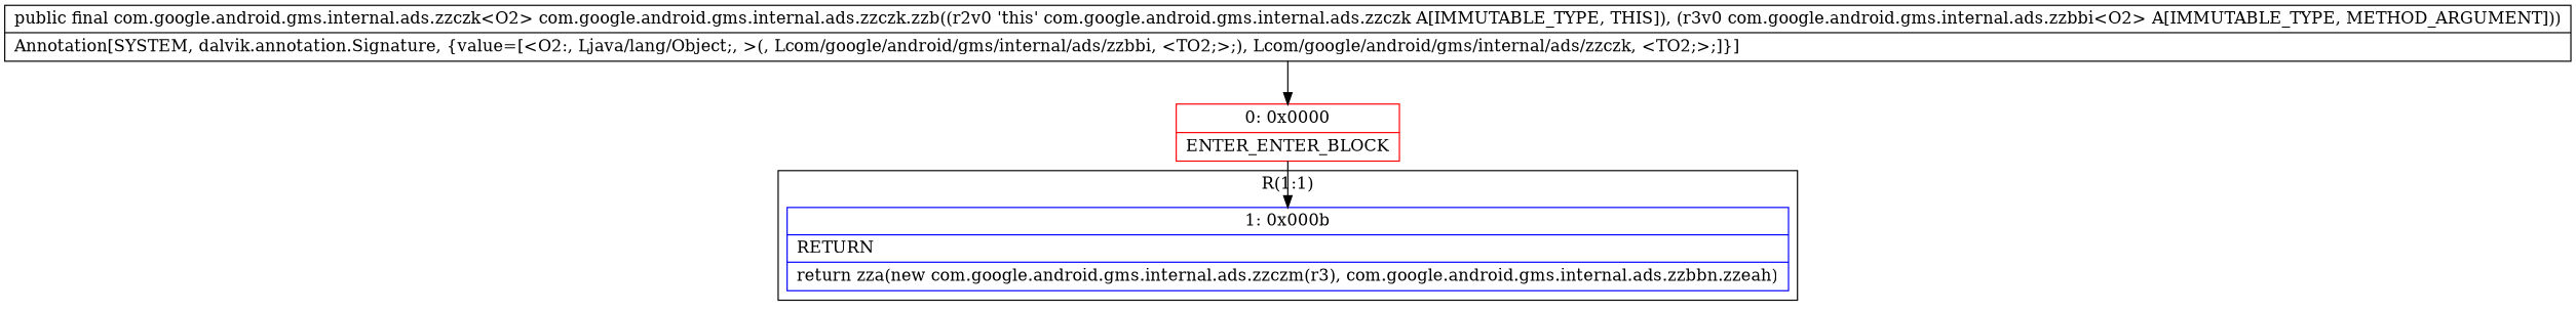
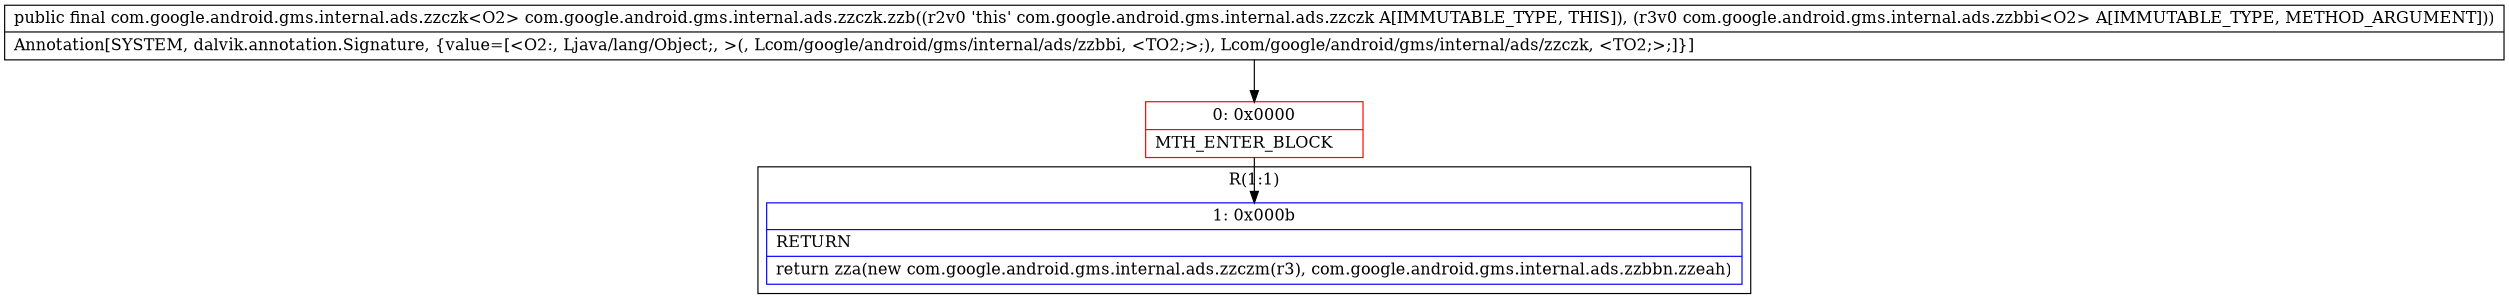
  digraph {
    fontname="DejaVu Serif"
    node [shape=record fontname="DejaVu Serif"]
    edge [fontname="DejaVu Serif"]
    n1 [color=blue label="{1\:\ 0x000b|RETURN\l|return zza(new com.google.android.gms.internal.ads.zzczm(r3), com.google.android.gms.internal.ads.zzbbn.zzeah)\l}"]
-   n2 [color=red label="{0\:\ 0x0000|ENTER_ENTER_BLOCK\l}"]
+   n2 [color=red label="{0\:\ 0x0000|MTH_ENTER_BLOCK\l}"]
    n3 [label="{public final com.google.android.gms.internal.ads.zzczk\<O2\> com.google.android.gms.internal.ads.zzczk.zzb((r2v0 'this' com.google.android.gms.internal.ads.zzczk A[IMMUTABLE_TYPE, THIS]), (r3v0 com.google.android.gms.internal.ads.zzbbi\<O2\> A[IMMUTABLE_TYPE, METHOD_ARGUMENT]))  | Annotation[SYSTEM, dalvik.annotation.Signature, \{value=[\<O2:, Ljava\/lang\/Object;, \>(, Lcom\/google\/android\/gms\/internal\/ads\/zzbbi, \<TO2;\>;), Lcom\/google\/android\/gms\/internal\/ads\/zzczk, \<TO2;\>;]\}]\l}"]
    subgraph cluster_1 {
      label="R(1:1)"
      n1
    }
    n2 -> n1
    n3 -> n2
  }
